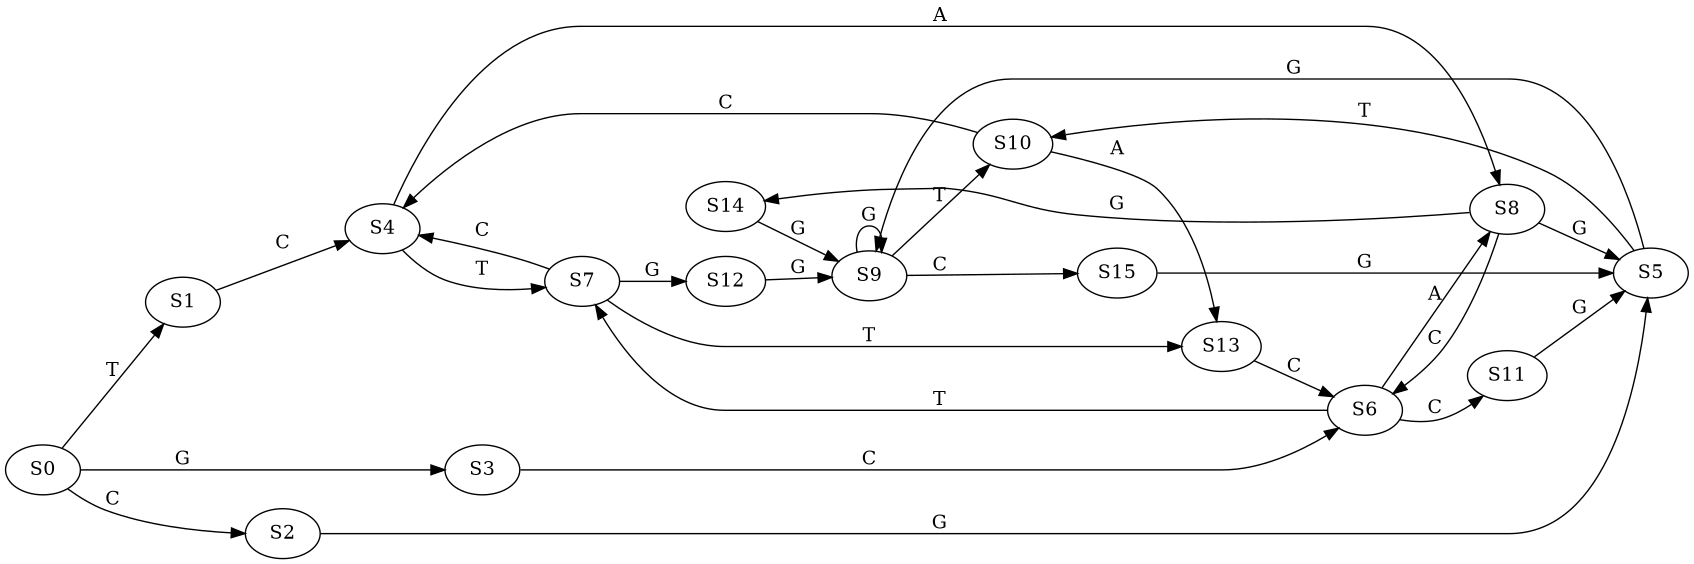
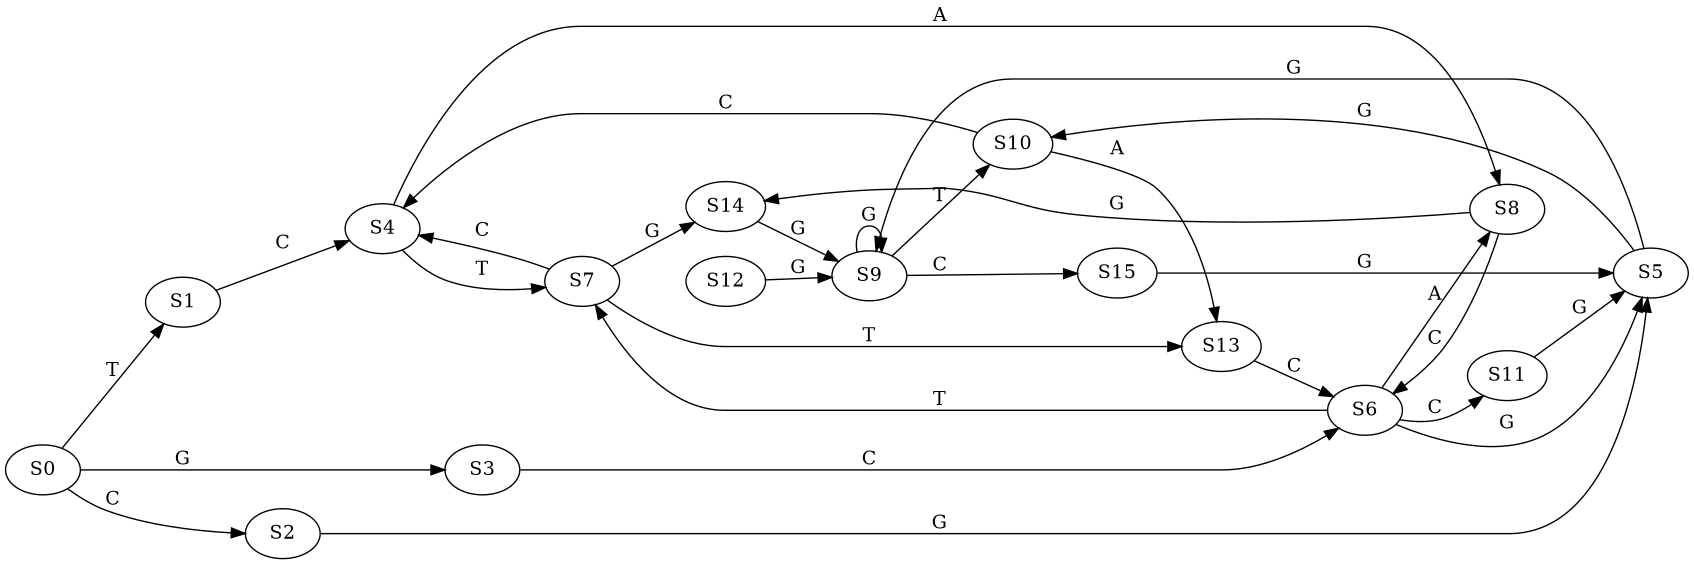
  strict digraph {
    rankdir=LR
    S0
    S1
    S2
    S3
    S4
    S5
    S6
    S7
    S8
    S9
    S10
    S11
    S12
    S13
    S14
    S15
    S0 -> S1 [label=T]
    S0 -> S2 [label=C]
    S0 -> S3 [label=G]
    S1 -> S4 [label=C]
    S2 -> S5 [label=G]
    S3 -> S6 [label=C]
    S4 -> S7 [label=T]
    S4 -> S8 [label=A]
    S5 -> S9 [label=G]
-   S5 -> S10 [label=T]
-   S8 -> S5 [label=G]
+   S5 -> S10 [label=G]
+   S6 -> S5 [label=G]
    S6 -> S7 [label=T]
    S6 -> S8 [label=A]
    S6 -> S11 [label=C]
    S7 -> S4 [label=C]
-   S7 -> S12 [label=G]
+   S7 -> S14 [label=G]
    S7 -> S13 [label=T]
    S8 -> S6 [label=C]
    S8 -> S14 [label=G]
    S9 -> S9 [label=G]
    S9 -> S10 [label=T]
    S9 -> S15 [label=C]
    S10 -> S4 [label=C]
    S10 -> S13 [label=A]
    S11 -> S5 [label=G]
    S12 -> S9 [label=G]
    S13 -> S6 [label=C]
    S14 -> S9 [label=G]
    S15 -> S5 [label=G]
  }
